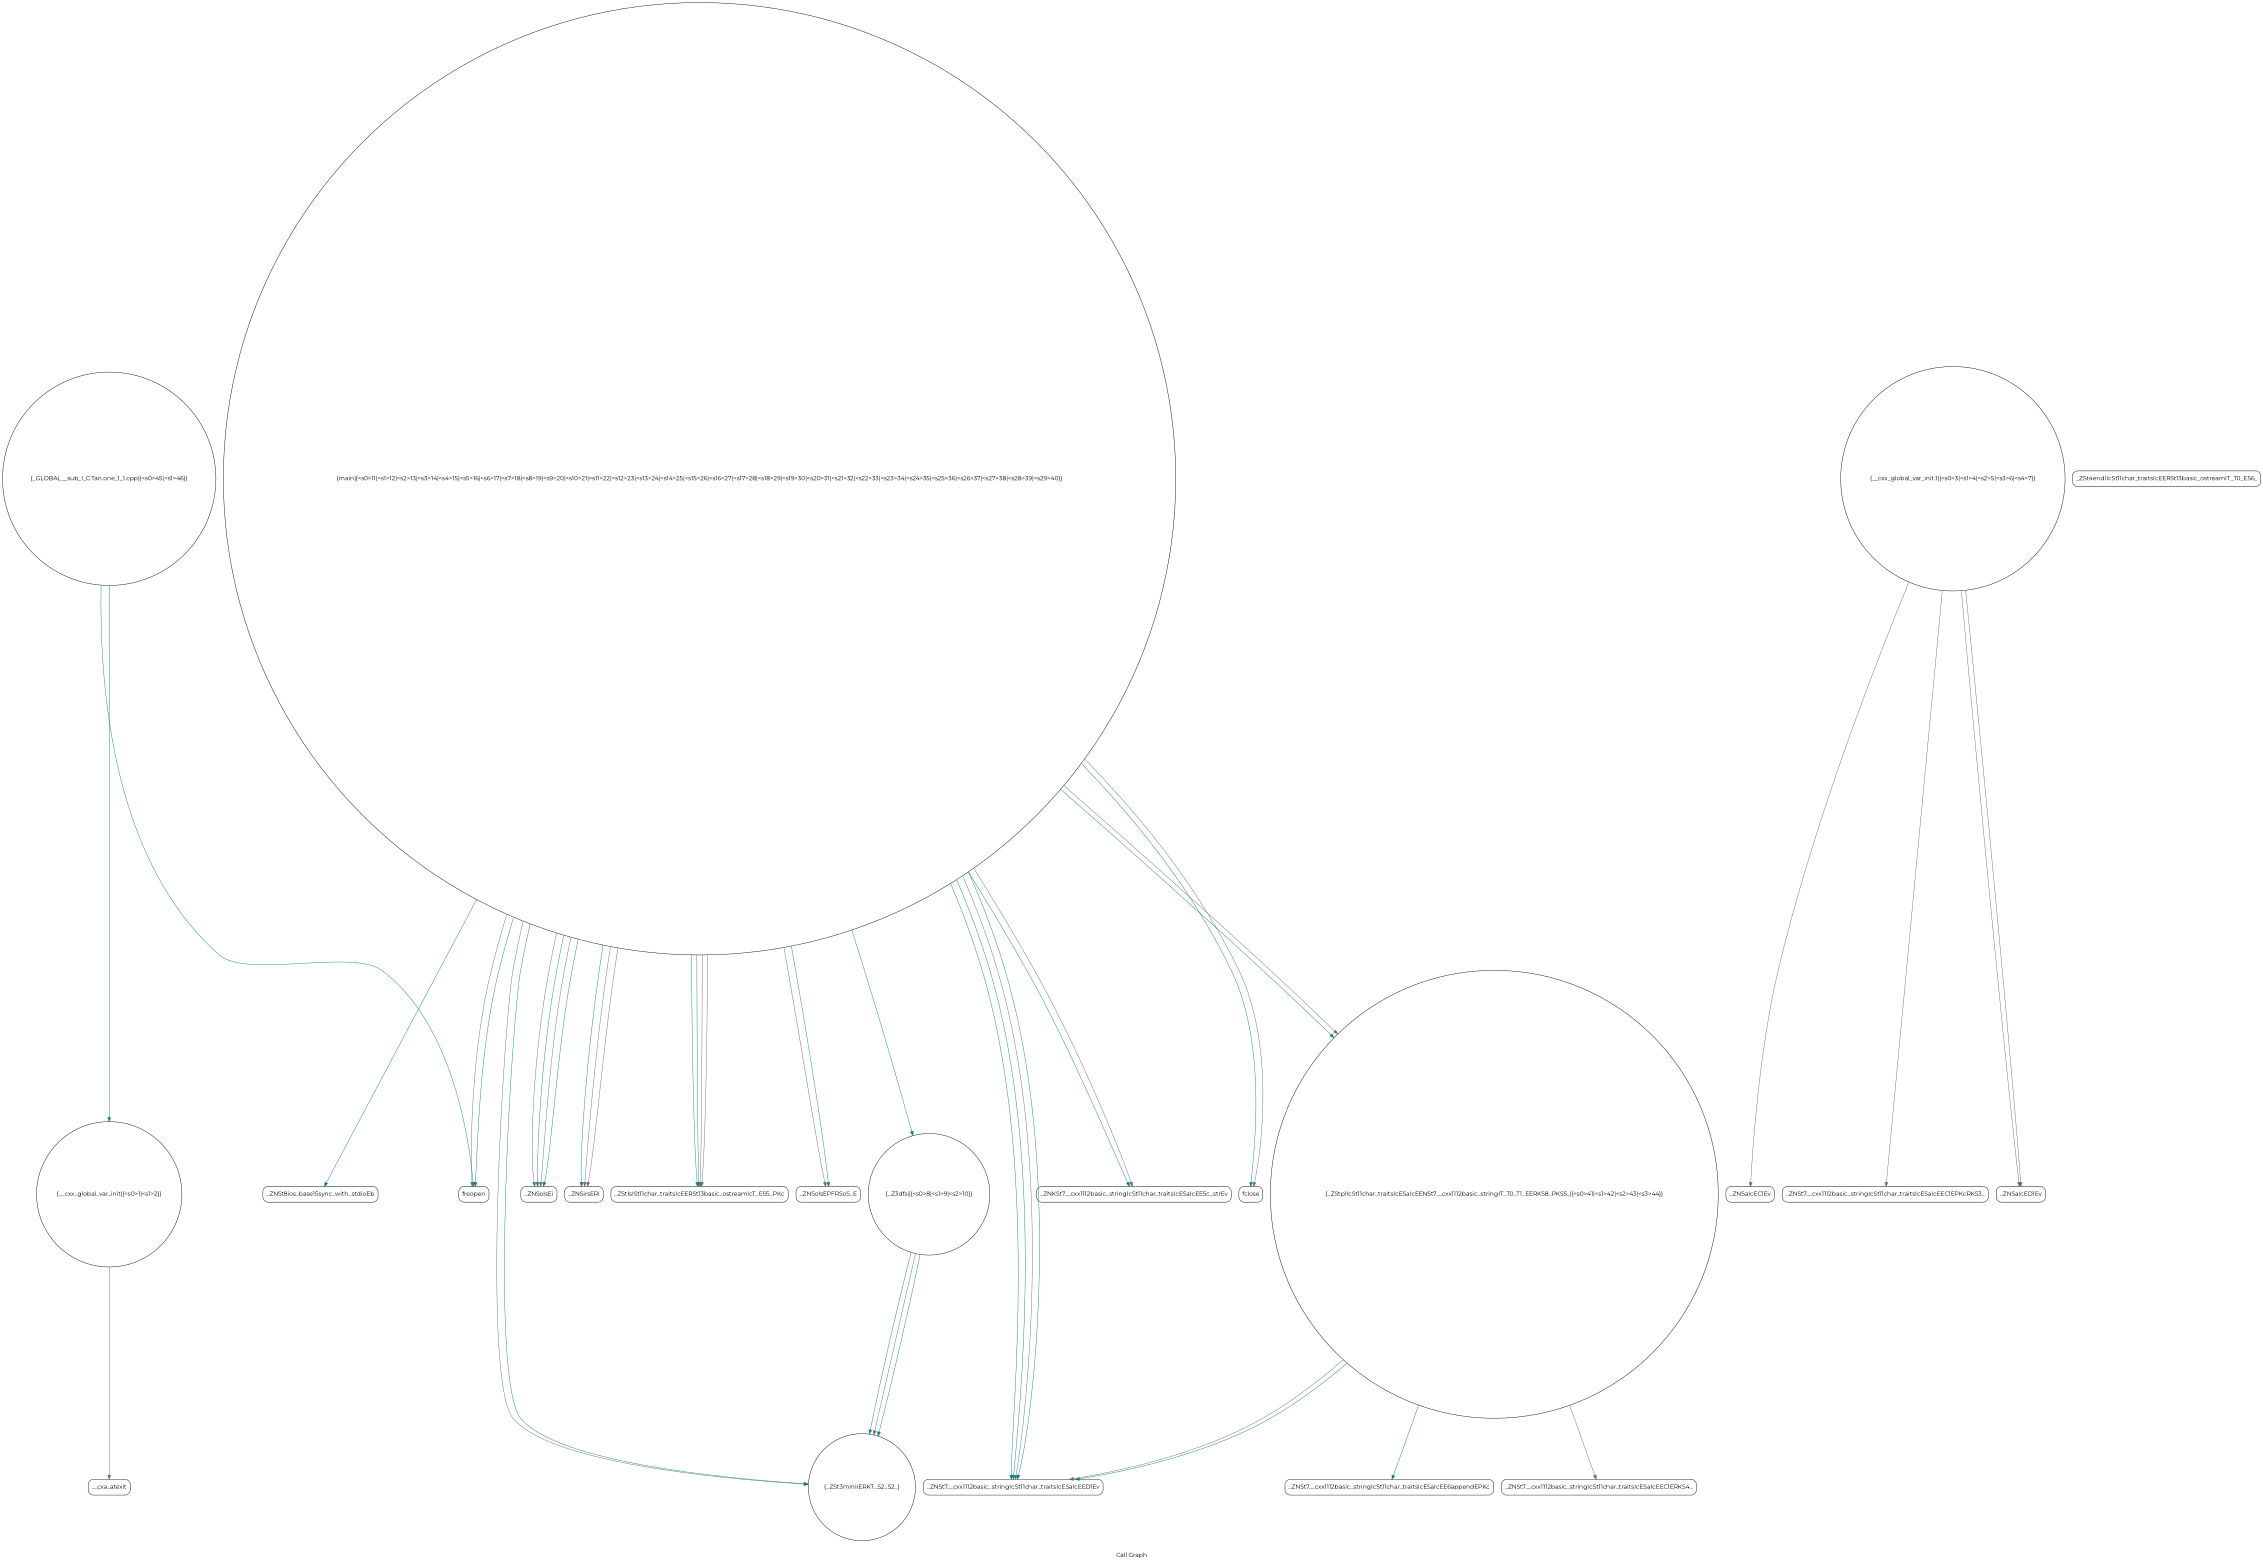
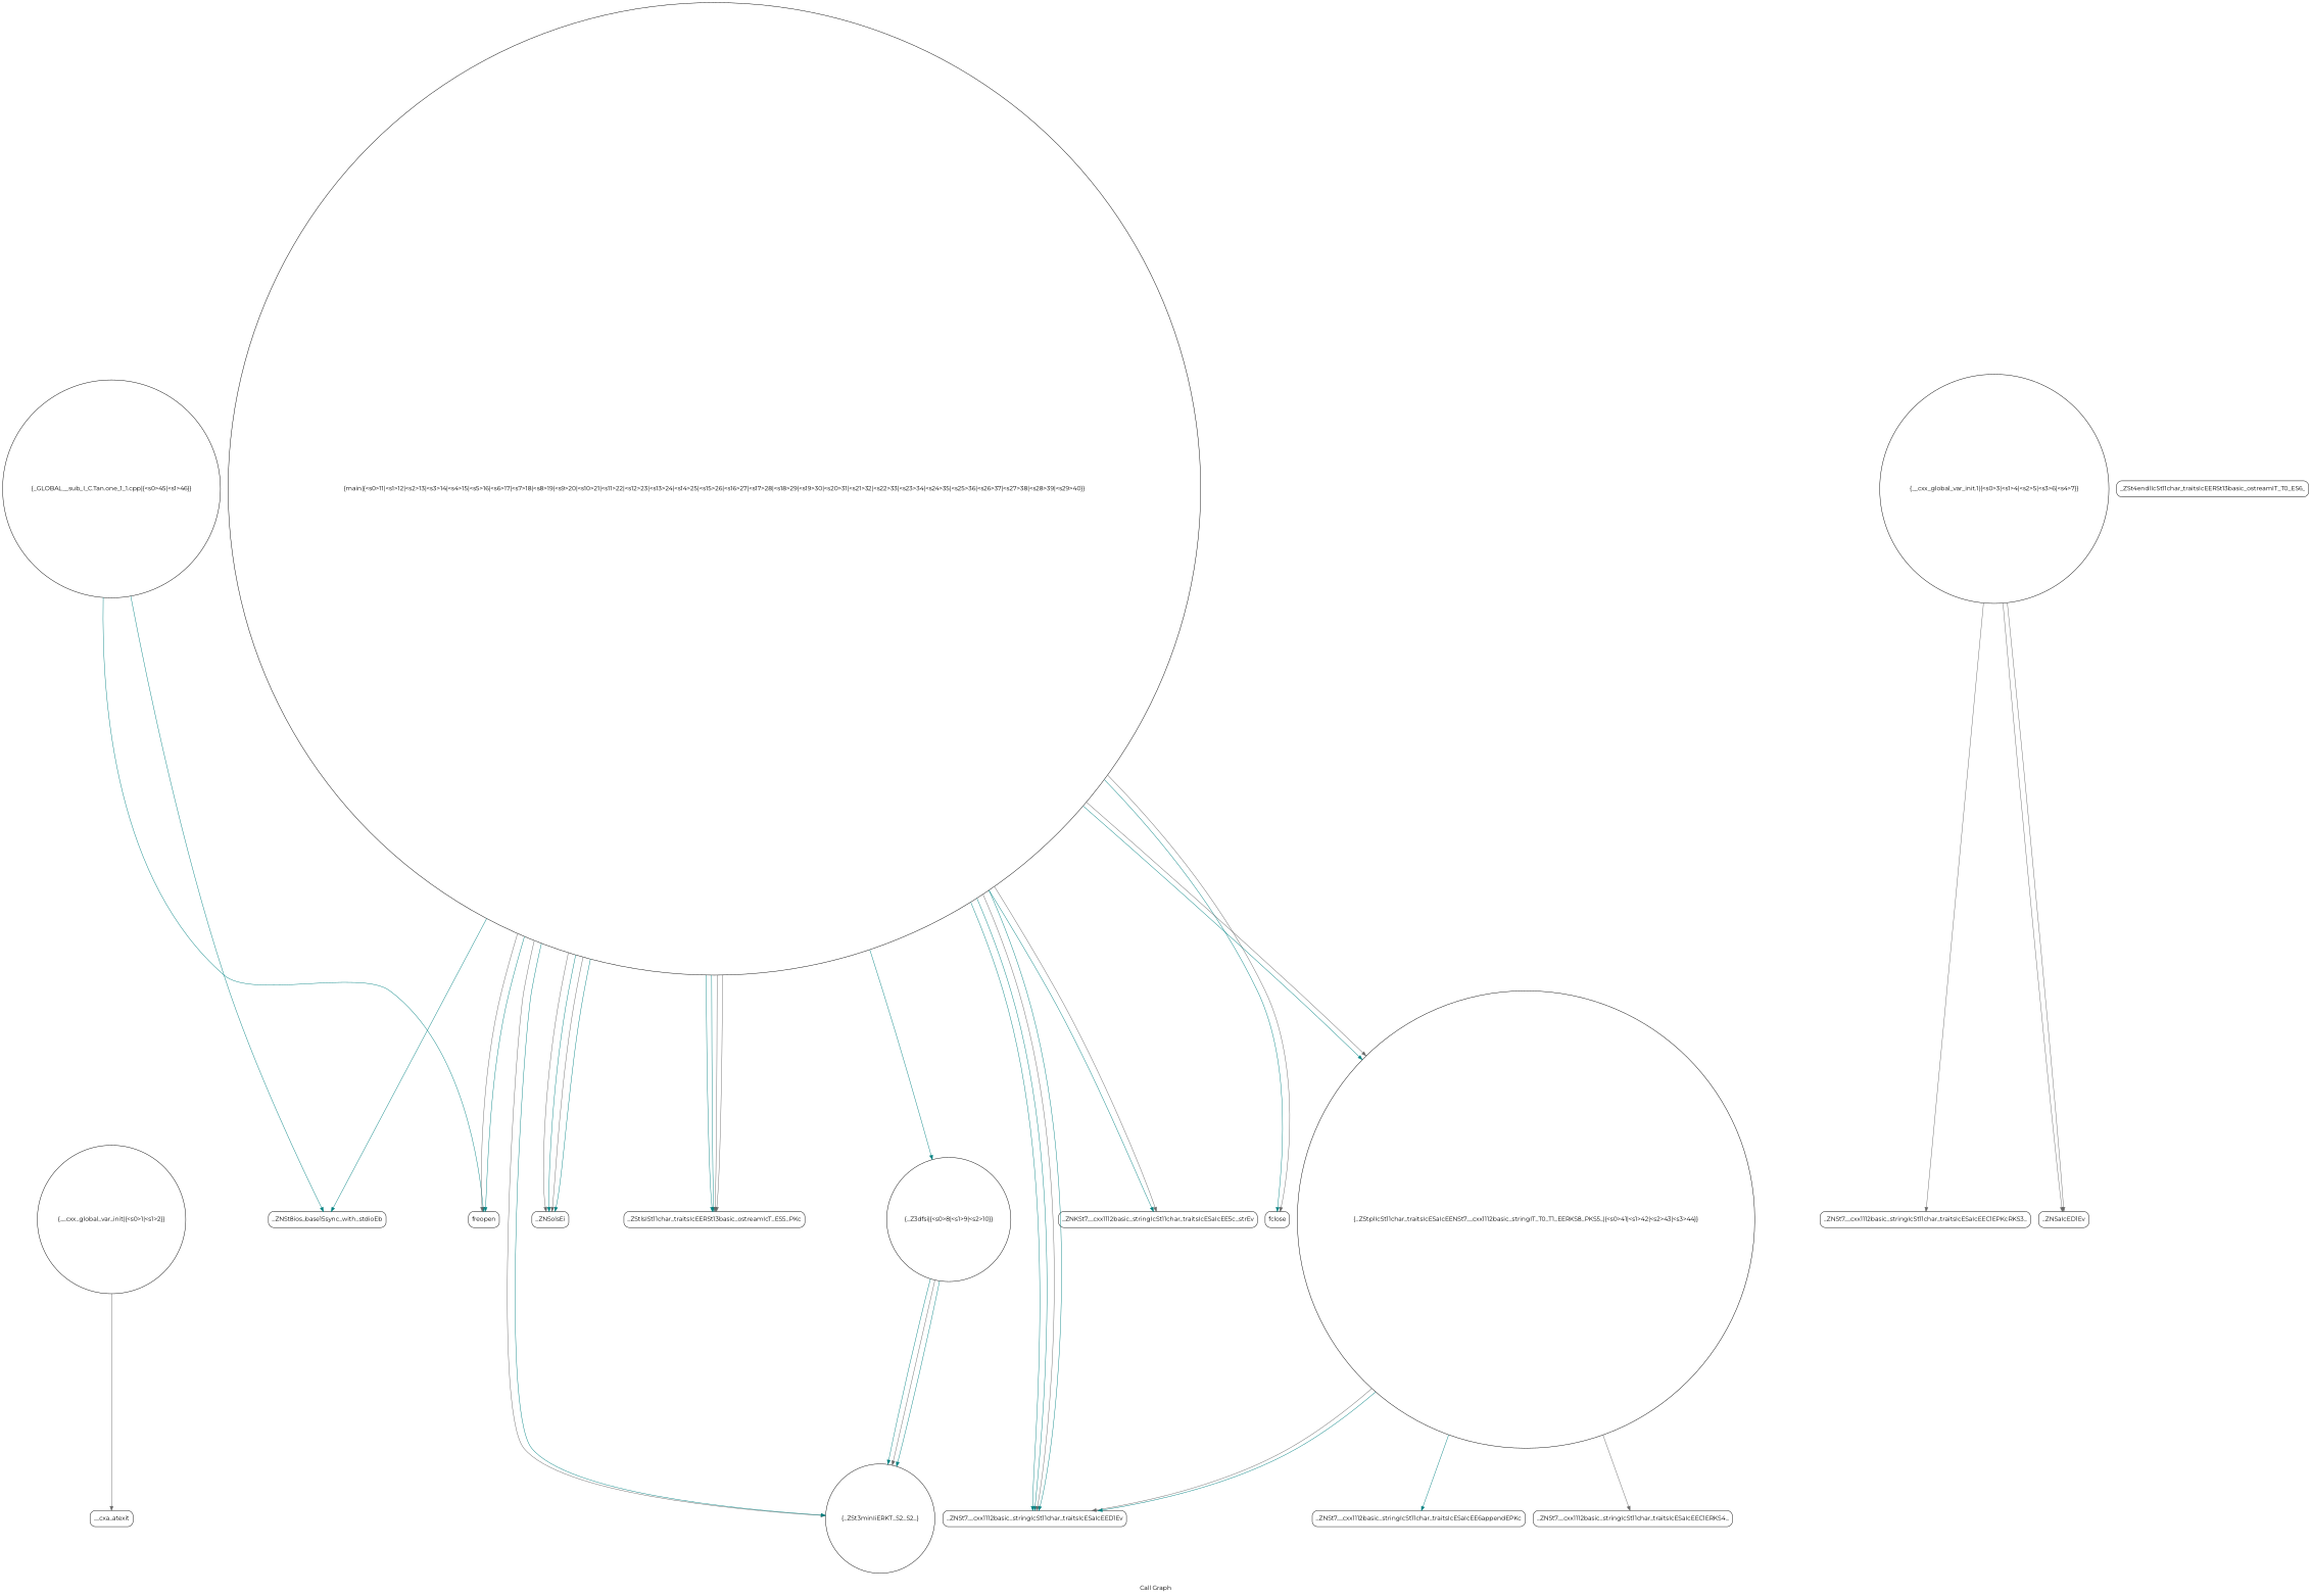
  digraph {
    fontname=Montserrat
    label="Call Graph"
    node [fontname=Montserrat shape=Mrecord]
    edge [color=teal fontname=Montserrat tailport=s1]
    n1 [label="{__cxx_global_var_init|{<s0>1|<s1>2}}" shape=circle]
    n2 [label="{__cxa_atexit}"]
    n3 [label="{_GLOBAL__sub_I_C.Tan.one_1_1.cpp|{<s0>45|<s1>46}}" shape=circle]
    n4 [label="{freopen}"]
    n5 [label="{__cxx_global_var_init.1|{<s0>3|<s1>4|<s2>5|<s3>6|<s4>7}}" shape=circle]
-   n6 [label="{_ZNSaIcEC1Ev}"]
    n7 [label="{_ZNSt7__cxx1112basic_stringIcSt11char_traitsIcESaIcEEC1EPKcRKS3_}"]
    n8 [label="{_ZNSaIcED1Ev}"]
-   n9 [label="{_ZNSolsEPFRSoS_E}"]
    n10 [label="{_ZNSt7__cxx1112basic_stringIcSt11char_traitsIcESaIcEED1Ev}"]
    n11 [label="{_ZNKSt7__cxx1112basic_stringIcSt11char_traitsIcESaIcEE5c_strEv}"]
    n12 [label="{fclose}"]
    n13 [label="{_ZSt3minIiERKT_S2_S2_}" shape=circle]
    n14 [label="{_ZNSt7__cxx1112basic_stringIcSt11char_traitsIcESaIcEE6appendEPKc}"]
    n15 [label="{_ZNSt8ios_base15sync_with_stdioEb}"]
    n16 [label="{_ZNSolsEi}"]
    n17 [label="{_ZStplIcSt11char_traitsIcESaIcEENSt7__cxx1112basic_stringIT_T0_T1_EERKS8_PKS5_|{<s0>41|<s1>42|<s2>43|<s3>44}}" shape=circle]
    n18 [label="{_ZNSt7__cxx1112basic_stringIcSt11char_traitsIcESaIcEEC1ERKS4_}"]
    n19 [label="{_ZSt4endlIcSt11char_traitsIcEERSt13basic_ostreamIT_T0_ES6_}"]
    n20 [label="{_Z3dfsi|{<s0>8|<s1>9|<s2>10}}" shape=circle]
-   n21 [label="{_ZNSirsERi}"]
    n22 [label="{main|{<s0>11|<s1>12|<s2>13|<s3>14|<s4>15|<s5>16|<s6>17|<s7>18|<s8>19|<s9>20|<s10>21|<s11>22|<s12>23|<s13>24|<s14>25|<s15>26|<s16>27|<s17>28|<s18>29|<s19>30|<s20>31|<s21>32|<s22>33|<s23>34|<s24>35|<s25>36|<s26>37|<s27>38|<s28>39|<s29>40}}" shape=circle]
    n23 [label="{_ZStlsISt11char_traitsIcEERSt13basic_ostreamIcT_ES5_PKc}"]
    n1 -> n2 [color=gray40]
-   n3 -> n1 [tailport=s0]
+   n3 -> n15 [tailport=s0]
    n3 -> n4
-   n5 -> n6 [color=gray40 tailport=s0]
    n5 -> n7 [color=gray40]
    n5 -> n8 [color=gray40 tailport=s2]
    n5 -> n8 [color=gray40 tailport=s4]
    n17 -> n10 [color=gray40 tailport=s2]
    n17 -> n10 [tailport=s3]
    n17 -> n14
    n17 -> n18 [color=gray40 tailport=s0]
    n20 -> n13 [tailport=s0]
    n20 -> n13 [color=gray40]
    n20 -> n13 [tailport=s2]
    n22 -> n4 [color=gray40 tailport=s3]
    n22 -> n4 [tailport=s7]
-   n22 -> n9 [color=gray40 tailport=s19]
-   n22 -> n9 [tailport=s27]
    n22 -> n10 [tailport=s4]
    n22 -> n10 [tailport=s8]
    n22 -> n10 [color=gray40 tailport=s20]
    n22 -> n10 [tailport=s21]
    n22 -> n11 [tailport=s2]
    n22 -> n11 [color=gray40 tailport=s6]
    n22 -> n12 [tailport=s28]
    n22 -> n12 [color=gray40 tailport=s29]
    n22 -> n13 [color=gray40 tailport=s12]
    n22 -> n13 [tailport=s14]
    n22 -> n15 [tailport=s0]
    n22 -> n16 [color=gray40 tailport=s16]
    n22 -> n16 [tailport=s18]
    n22 -> n16 [color=gray40 tailport=s24]
    n22 -> n16 [tailport=s26]
    n22 -> n17
    n22 -> n17 [color=gray40 tailport=s5]
    n22 -> n20 [tailport=s22]
-   n22 -> n21 [tailport=s9]
-   n22 -> n21 [color=gray40 tailport=s10]
-   n22 -> n21 [color=gray40 tailport=s11]
    n22 -> n23 [tailport=s15]
    n22 -> n23 [tailport=s17]
    n22 -> n23 [color=gray40 tailport=s23]
    n22 -> n23 [color=gray40 tailport=s25]
  }
